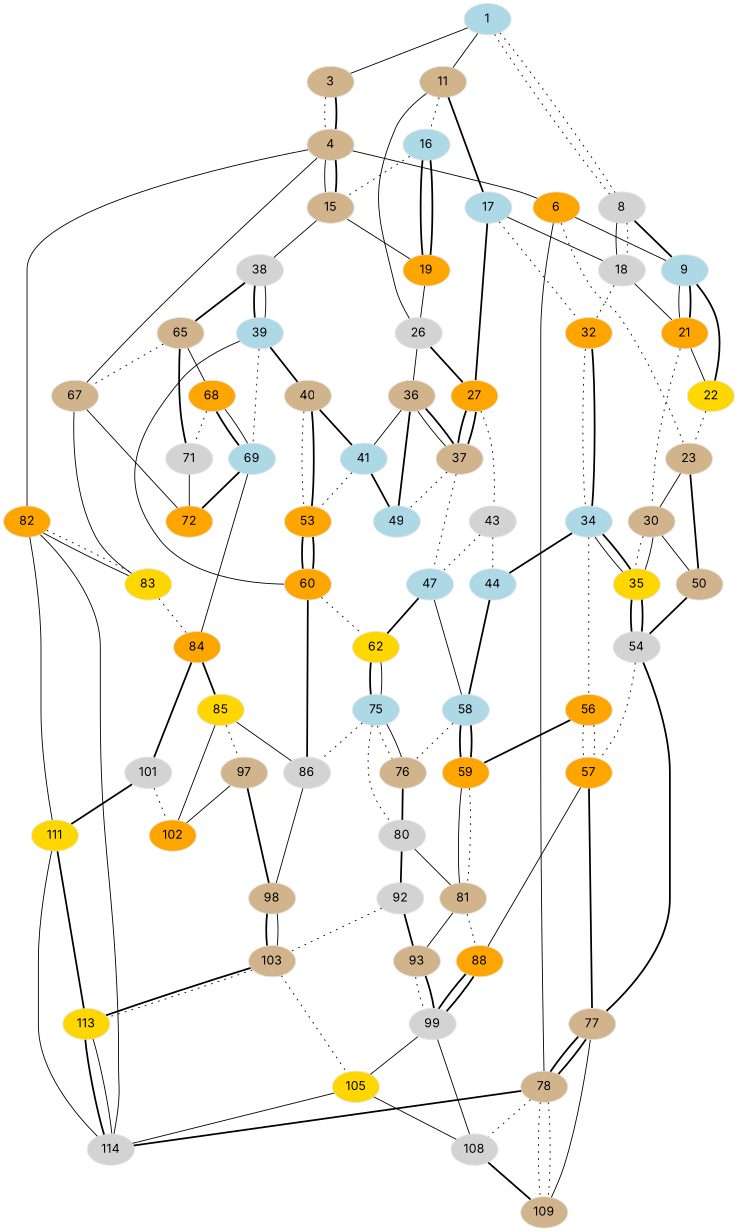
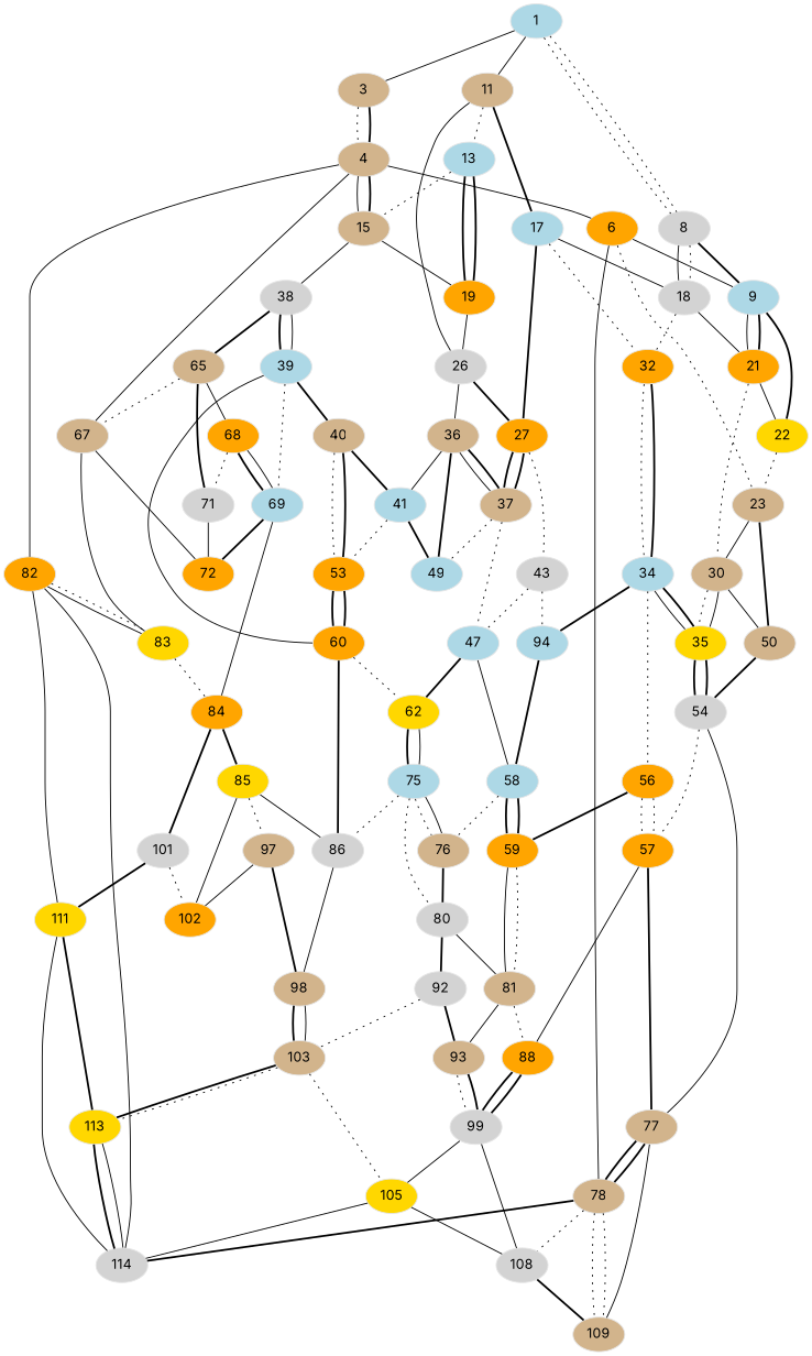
  graph {
    fontname=Inter
    node [color=gray90 fillcolor=tan fontname=Inter style=filled]
    edge [fontname=Inter style=bold]
    1 [fillcolor=lightblue super="+2"]
    3
    8 [fillcolor=lightgrey]
    11 [super="+12"]
    4 [super="+5"]
    9 [fillcolor=lightblue super="+10"]
    18 [fillcolor=lightgrey super="+20"]
-   13 [fillcolor=lightblue super="+14" label=16]
+   13 [fillcolor=lightblue super="+14"]
    17 [fillcolor=lightblue super="+29"]
    26 [fillcolor=lightgrey super="+33"]
    6 [fillcolor=orange super="+7"]
    15 [super="+16"]
    67 [super="+74"]
    82 [fillcolor=orange]
    23 [super="+24"]
    78 [super="+79"]
    19 [fillcolor=orange]
    38 [fillcolor=lightgrey]
    72 [fillcolor=orange]
    83 [fillcolor=gold]
    114 [fillcolor=lightgrey super="+117"]
    111 [fillcolor=gold super="+112"]
    21 [fillcolor=orange super="+25"]
    22 [fillcolor=gold]
    30 [super="+31"]
    50
    109
    108 [fillcolor=lightgrey super="+116"]
    32 [fillcolor=orange]
    27 [fillcolor=orange super="+28"]
    36 [super="+42"]
    39 [fillcolor=lightblue super="+70"]
    65 [super="+66"]
    37 [super="+46"]
    43 [fillcolor=lightgrey super="+48"]
    34 [fillcolor=lightblue super="+45"]
    35 [fillcolor=gold]
    54 [fillcolor=lightgrey super="+55"]
    41 [fillcolor=lightblue super="+51"]
    49 [fillcolor=lightblue]
    47 [fillcolor=lightblue super="+63"]
-   44 [fillcolor=lightblue super="+52"]
+   44 [fillcolor=lightblue super="+52" label=94]
    56 [fillcolor=orange]
    58 [fillcolor=lightblue super="+64"]
    57 [fillcolor=orange super="+89"]
    59 [fillcolor=orange]
    77 [super="+100"]
    53 [fillcolor=orange]
    62 [fillcolor=gold]
    40
    60 [fillcolor=orange super="+61"]
    69 [fillcolor=lightblue super="+73"]
    68 [fillcolor=orange]
    71 [fillcolor=lightgrey]
    86 [fillcolor=lightgrey super="+95"]
    84 [fillcolor=orange super="+90"]
    76
    75 [fillcolor=lightblue super="+94"]
    88 [fillcolor=orange]
    81 [super="+87"]
    99 [fillcolor=lightgrey super="+106"]
    80 [fillcolor=lightgrey super="+91"]
    93
    98
    85 [fillcolor=gold super="+96"]
    101 [fillcolor=lightgrey super="+110"]
    92 [fillcolor=lightgrey]
    103 [super="+104"]
    113 [fillcolor=gold]
    97
    102 [fillcolor=orange super="+107"]
    105 [fillcolor=gold super="+115"]
    1 -- 3 [style=solid]
    1 -- 8 [style=dotted]
    1 -- 8 [style=dotted]
    1 -- 11 [style=solid]
    3 -- 4 [style=dotted]
    3 -- 4
    8 -- 9
    8 -- 18 [style=solid]
    8 -- 18 [style=dotted]
    11 -- 13 [style=dotted]
    11 -- 17
    11 -- 26 [style=solid]
    4 -- 6 [style=solid]
    4 -- 15 [style=solid]
    4 -- 15
    4 -- 67 [style=solid]
    4 -- 82 [style=solid]
    9 -- 21 [style=solid]
    9 -- 21
    9 -- 22
    18 -- 21 [style=solid]
    18 -- 32 [style=dotted]
    13 -- 15 [style=dotted]
    13 -- 19
    13 -- 19
    17 -- 18 [style=solid]
    17 -- 32 [style=dotted]
    17 -- 27
    26 -- 27
    26 -- 36 [style=solid]
    6 -- 9 [style=solid]
    6 -- 23 [style=dotted]
    6 -- 78 [style=solid]
    15 -- 19 [style=solid]
    15 -- 38 [style=solid]
    67 -- 72 [style=solid]
    67 -- 83 [style=solid]
    82 -- 83 [style=solid]
    82 -- 83 [style=dotted]
    82 -- 114 [style=solid]
    82 -- 111 [style=solid]
    23 -- 30 [style=solid]
    23 -- 50
    78 -- 114
    78 -- 109 [style=dotted]
    78 -- 109 [style=dotted]
    78 -- 108 [style=dotted]
    19 -- 26 [style=solid]
    38 -- 39
    38 -- 39 [style=solid]
    38 -- 65
    83 -- 84 [style=dotted]
    111 -- 114 [style=solid]
    111 -- 113
    21 -- 22 [style=solid]
    21 -- 30 [style=dotted]
    22 -- 23 [style=dotted]
    30 -- 50 [style=solid]
    30 -- 35 [style=dotted]
    30 -- 35 [style=solid]
    50 -- 54
    108 -- 109
    32 -- 34 [style=dotted]
    32 -- 34
    27 -- 37
    27 -- 37
    27 -- 43 [style=dotted]
    36 -- 37 [style=solid]
    36 -- 37
    36 -- 41 [style=solid]
    36 -- 49
    39 -- 40
    39 -- 60 [style=solid]
    39 -- 69 [style=dotted]
    65 -- 67 [style=dotted]
    65 -- 68 [style=solid]
    65 -- 71
    37 -- 49 [style=dotted]
    37 -- 47 [style=dotted]
    43 -- 47 [style=dotted]
    43 -- 44 [style=dotted weight=2]
    34 -- 35 [style=solid]
    34 -- 35
    34 -- 44
    34 -- 56 [style=dotted]
    35 -- 54
    35 -- 54
    54 -- 57 [style=dotted]
-   54 -- 77
+   54 -- 77 [style=solid]
    41 -- 49
    41 -- 53 [style=dotted]
    47 -- 58 [style=solid]
    47 -- 62
    44 -- 58
    56 -- 57 [style=dotted]
    56 -- 57 [style=dotted]
    56 -- 59
    58 -- 59
    58 -- 59
    58 -- 76 [style=dotted]
    57 -- 77
    57 -- 88 [style=solid]
    59 -- 81 [style=solid]
    59 -- 81 [style=dotted]
    77 -- 78
    77 -- 78
    77 -- 109 [style=solid]
    53 -- 60
    53 -- 60
    62 -- 75
    62 -- 75 [style=solid]
    40 -- 41
    40 -- 53 [style=dotted]
    40 -- 53
    60 -- 62 [style=dotted]
    60 -- 86
    69 -- 72
    69 -- 84 [style=solid]
    68 -- 69
    68 -- 69 [style=solid]
    68 -- 71 [style=dotted]
    71 -- 72 [style=solid]
    86 -- 98 [style=solid]
    84 -- 85
    84 -- 101
    76 -- 80
    75 -- 86 [style=dotted]
    75 -- 76 [style=dotted]
    75 -- 76 [style=solid]
    75 -- 80 [style=dotted]
    88 -- 99
    88 -- 99
    81 -- 88 [style=dotted]
    81 -- 93 [style=solid]
    99 -- 108 [style=solid]
    99 -- 105 [style=solid]
    80 -- 81 [style=solid]
    80 -- 92
    93 -- 99 [style=dotted]
    93 -- 99
    98 -- 103
    98 -- 103 [style=solid]
    85 -- 86 [style=solid]
    85 -- 97 [style=dotted]
    85 -- 102 [style=solid]
    101 -- 111
    101 -- 102 [style=dotted weight=2]
    92 -- 93
    92 -- 103 [style=dotted]
    103 -- 113
    103 -- 113 [style=dotted]
    103 -- 105 [style=dotted]
    113 -- 114
    113 -- 114 [style=solid]
    97 -- 98
    97 -- 102 [style=solid]
    105 -- 114 [style=solid]
    105 -- 108 [style=solid]
  }
